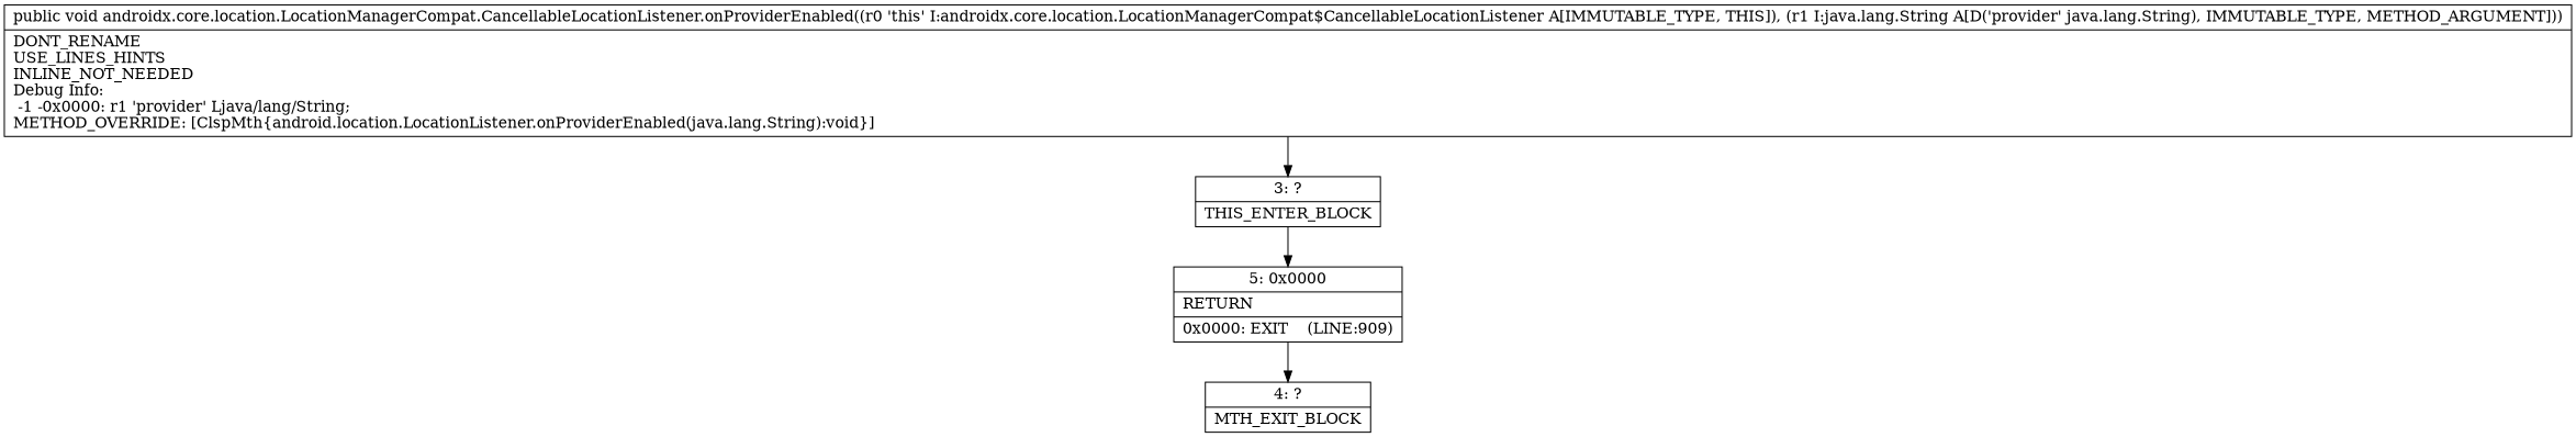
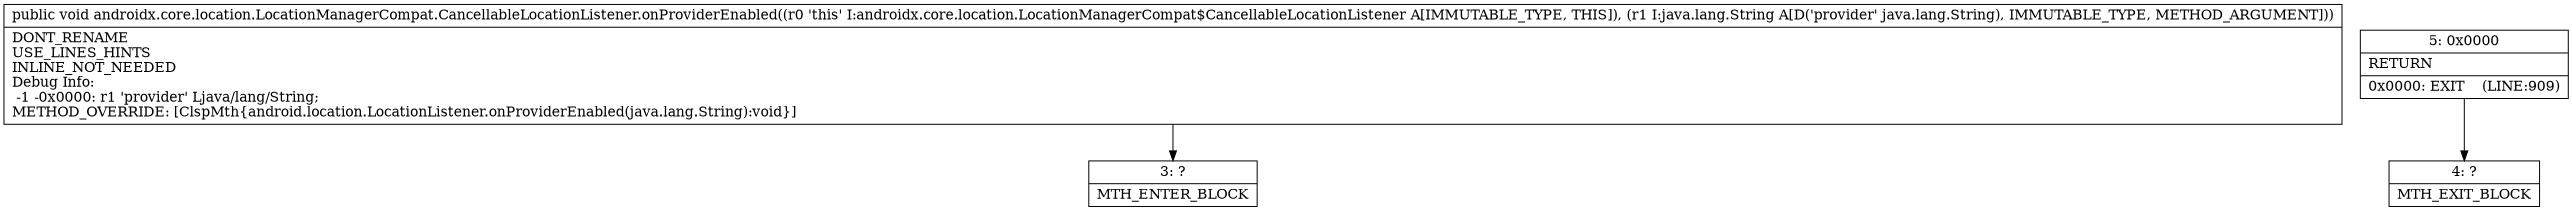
  digraph {
    node [shape=record]
-   n1 [label="{3\:\ ?|THIS_ENTER_BLOCK\l}"]
+   n1 [label="{3\:\ ?|MTH_ENTER_BLOCK\l}"]
    n2 [label="{5\:\ 0x0000|RETURN\l|0x0000: EXIT    (LINE:909)\l}"]
    n3 [label="{4\:\ ?|MTH_EXIT_BLOCK\l}"]
    n4 [label="{public void androidx.core.location.LocationManagerCompat.CancellableLocationListener.onProviderEnabled((r0 'this' I:androidx.core.location.LocationManagerCompat$CancellableLocationListener A[IMMUTABLE_TYPE, THIS]), (r1 I:java.lang.String A[D('provider' java.lang.String), IMMUTABLE_TYPE, METHOD_ARGUMENT]))  | DONT_RENAME\lUSE_LINES_HINTS\lINLINE_NOT_NEEDED\lDebug Info:\l  \-1 \-0x0000: r1 'provider' Ljava\/lang\/String;\lMETHOD_OVERRIDE: [ClspMth\{android.location.LocationListener.onProviderEnabled(java.lang.String):void\}]\l}"]
-   n1 -> n2
    n2 -> n3
    n4 -> n1
  }
